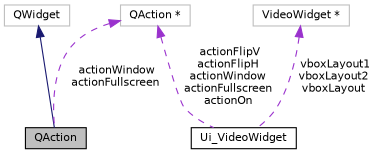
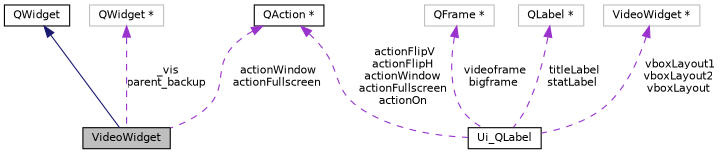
  digraph {
    node [color=grey75 fillcolor=white fontname=Helvetica fontsize=10 shape=record style=filled]
    edge [color=darkorchid3 dir=back fontname=Helvetica fontsize=10 labelfontname=Helvetica labelfontsize=10 style=dashed]
-   n1 [color=black fillcolor=grey75 fontcolor=black height=0.2 label=QAction width=0.4]
-   n2 [height=0.2 label=QWidget width=0.4]
-   n3 [color=black height=0.2 label=Ui_VideoWidget width=0.4]
-   n4 [height=0.2 label="QAction *" width=0.4]
+   n1 [color=black fillcolor=grey75 fontcolor=black height=0.2 label=VideoWidget width=0.4]
+   n2 [color=black height=0.2 label=QWidget width=0.4]
+   n3 [color=black height=0.2 label=Ui_QLabel width=0.4]
+   n4 [color=black height=0.2 label="QAction *" width=0.4]
+   n5 [height=0.2 label="QLabel *" width=0.4]
    n6 [height=0.2 label="VideoWidget *" width=0.4]
+   n7 [height=0.2 label="QFrame *" width=0.4]
+   n8 [height=0.2 label="QWidget *" width=0.4]
    n2 -> n1 [color=midnightblue style=solid]
    n4 -> n1 [label=" actionWindow\nactionFullscreen"]
    n4 -> n3 [label=" actionFlipV\nactionFlipH\nactionWindow\nactionFullscreen\nactionOn"]
+   n5 -> n3 [label=" titleLabel\nstatLabel"]
    n6 -> n3 [label=" vboxLayout1\nvboxLayout2\nvboxLayout"]
+   n7 -> n3 [label=" videoframe\nbigframe"]
+   n8 -> n1 [label=" _vis\nparent_backup"]
  }
